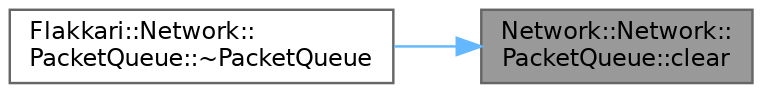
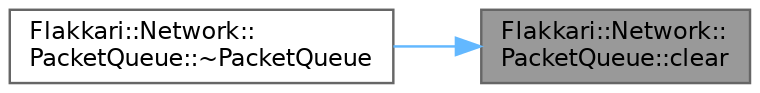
  digraph {
    rankdir=RL
    node [fontname=Helvetica fontsize=10 shape=box style=filled]
-   n1 [color=gray40 fillcolor=grey60 fontcolor=black height=0.2 label="Network::Network::\lPacketQueue::clear" width=0.4]
+   n1 [color=gray40 fillcolor=grey60 fontcolor=black height=0.2 label="Flakkari::Network::\lPacketQueue::clear" width=0.4]
    n2 [color=grey40 fillcolor=white height=0.2 label="Flakkari::Network::\lPacketQueue::~PacketQueue" width=0.4]
    n1 -> n2 [color=steelblue1 dir=back fontname=Helvetica fontsize=10 labelfontname=Helvetica labelfontsize=10 style=solid]
  }
